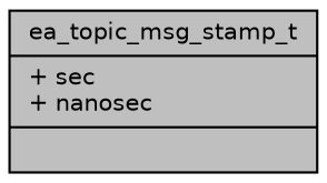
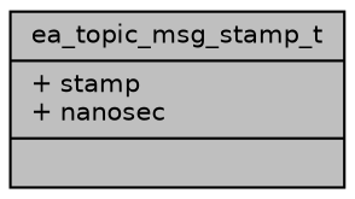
  digraph {
-   n1 [color=black fillcolor=grey75 fontcolor=black fontname=Helvetica fontsize=10 height=0.2 label="{ea_topic_msg_stamp_t\n|+ sec\l+ nanosec\l|}" shape=record style=filled width=0.4]
+   n1 [color=black fillcolor=grey75 fontcolor=black fontname=Helvetica fontsize=10 height=0.2 label="{ea_topic_msg_stamp_t\n|+ stamp\l+ nanosec\l|}" shape=record style=filled width=0.4]
  }
